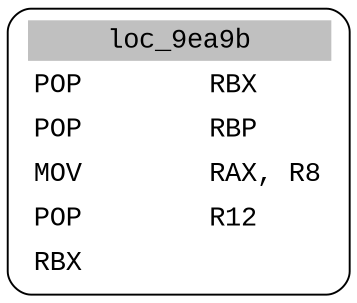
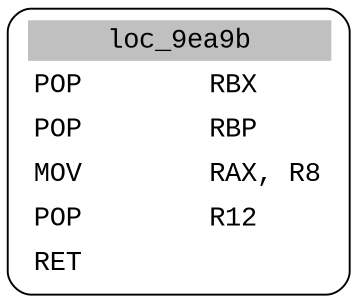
  digraph {
    rankdir=LR
-   n1 [fontname="Courier New" label=<<table border="0" cellborder="0" cellpadding="3"><tr><td align="center" colspan="2" bgcolor="grey">loc_9ea9b</td></tr><tr><td align="left">POP        RBX</td></tr><tr><td align="left">POP        RBP</td></tr><tr><td align="left">MOV        RAX, R8</td></tr><tr><td align="left">POP        R12</td></tr><tr><td align="left">RBX        </td></tr></table>> shape=Mrecord]
+   n1 [fontname="Courier New" label=<<table border="0" cellborder="0" cellpadding="3"><tr><td align="center" colspan="2" bgcolor="grey">loc_9ea9b</td></tr><tr><td align="left">POP        RBX</td></tr><tr><td align="left">POP        RBP</td></tr><tr><td align="left">MOV        RAX, R8</td></tr><tr><td align="left">POP        R12</td></tr><tr><td align="left">RET        </td></tr></table>> shape=Mrecord]
  }
